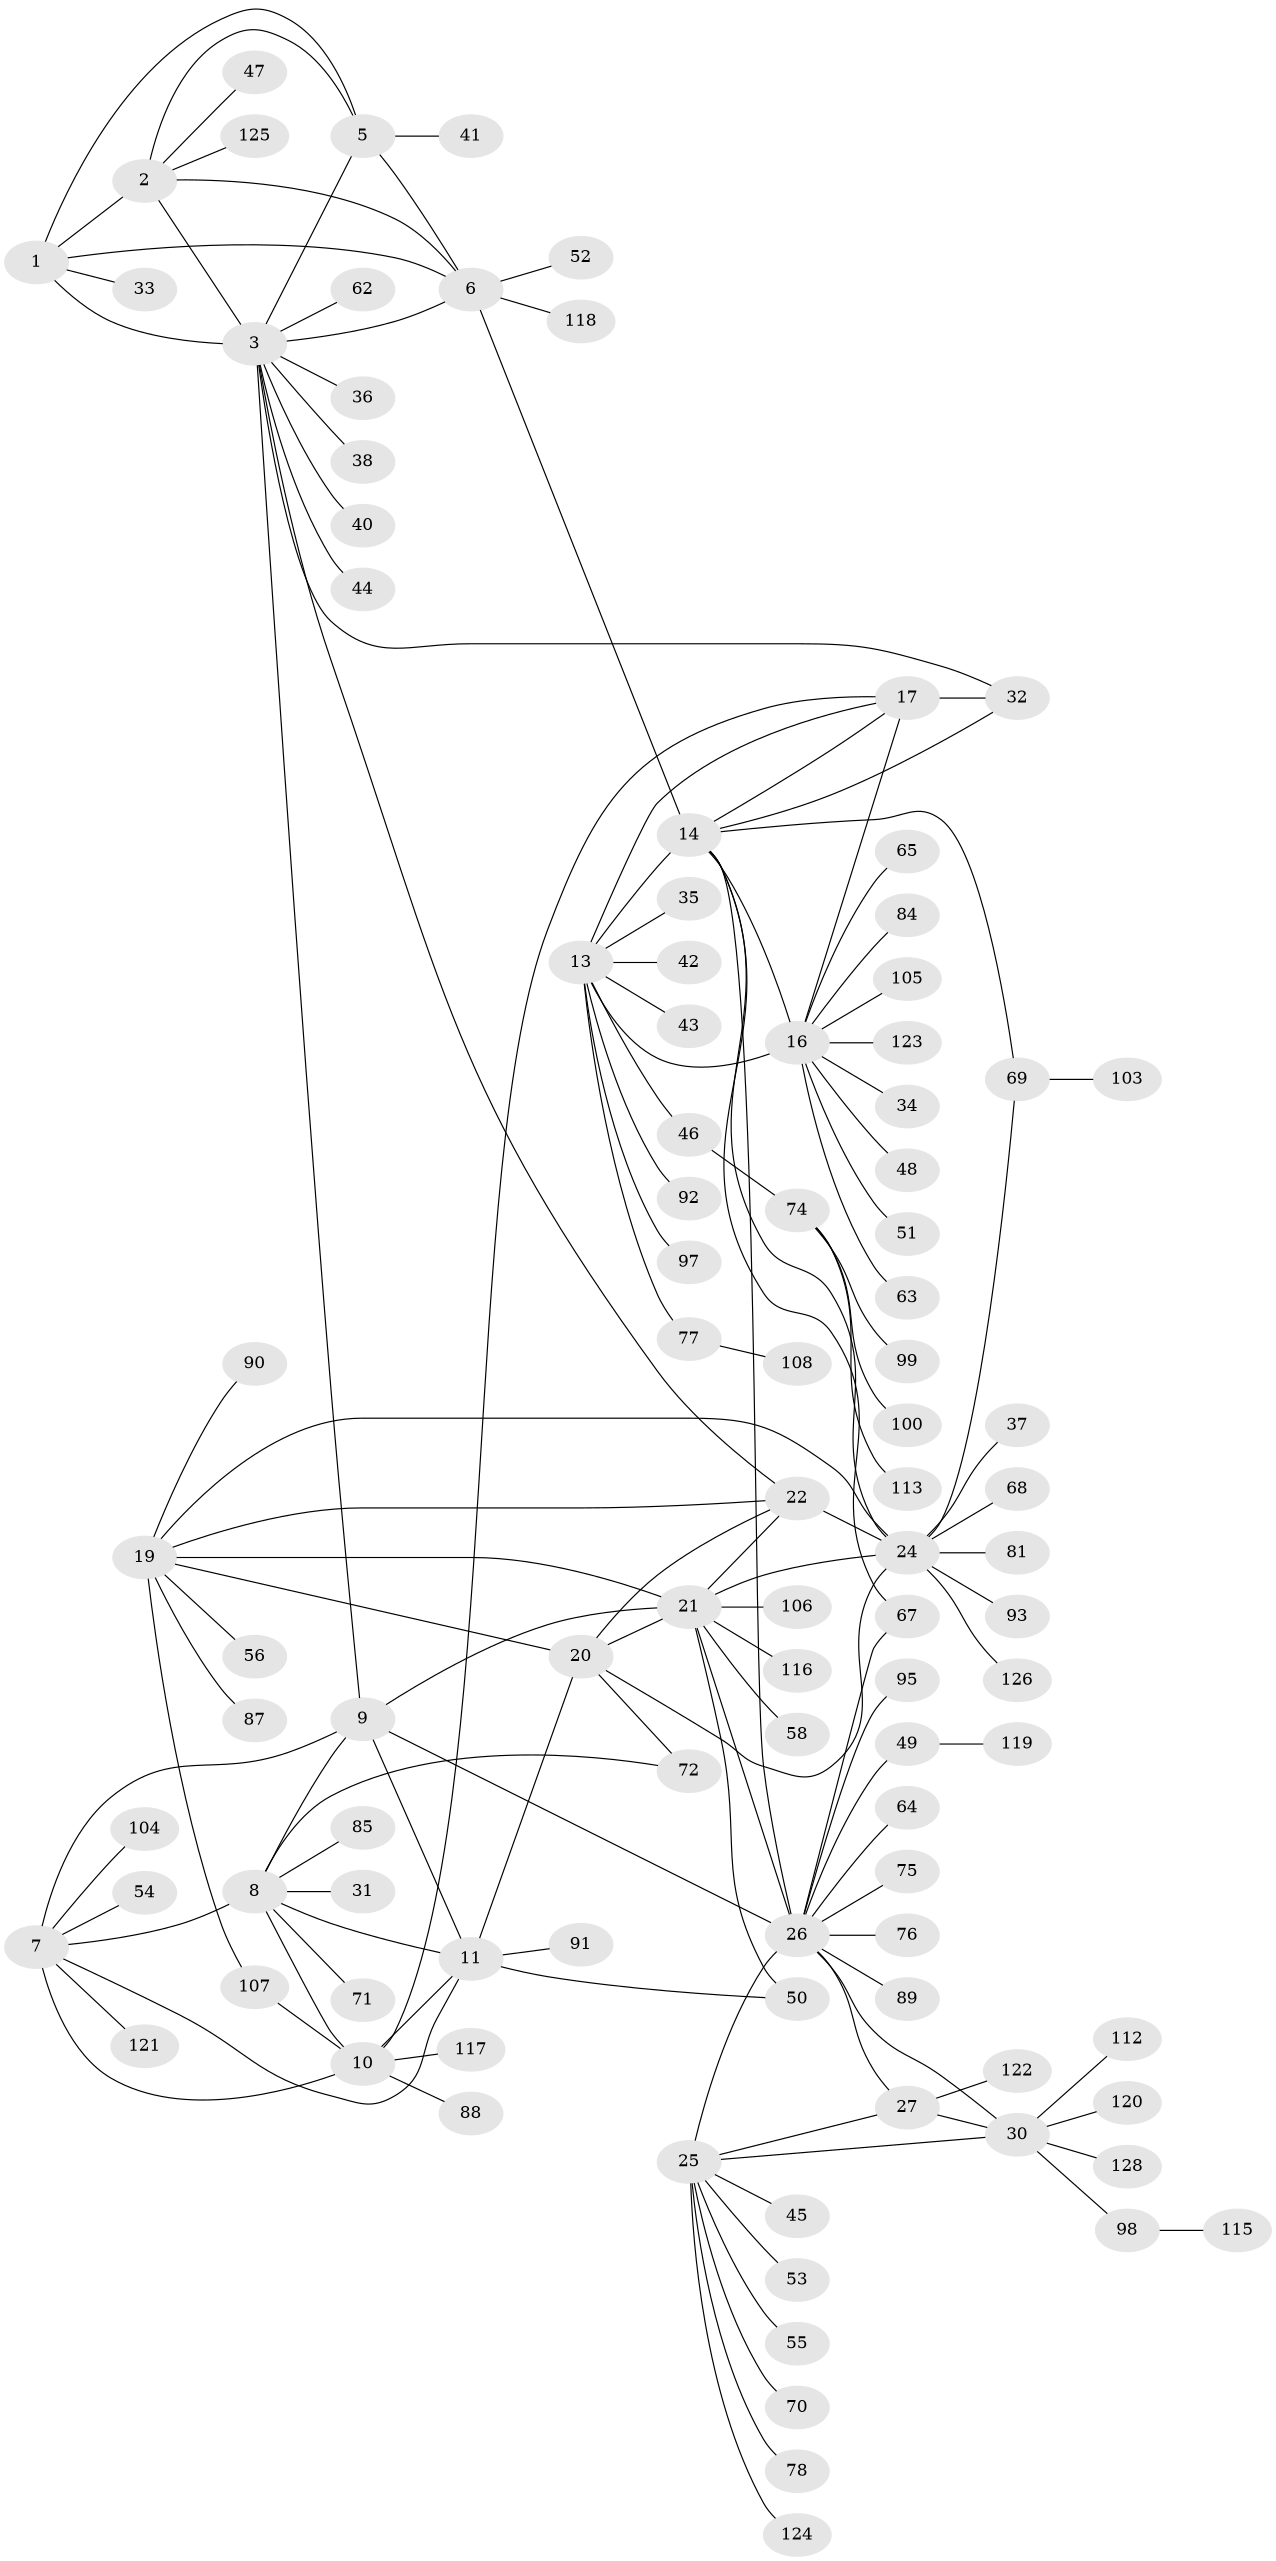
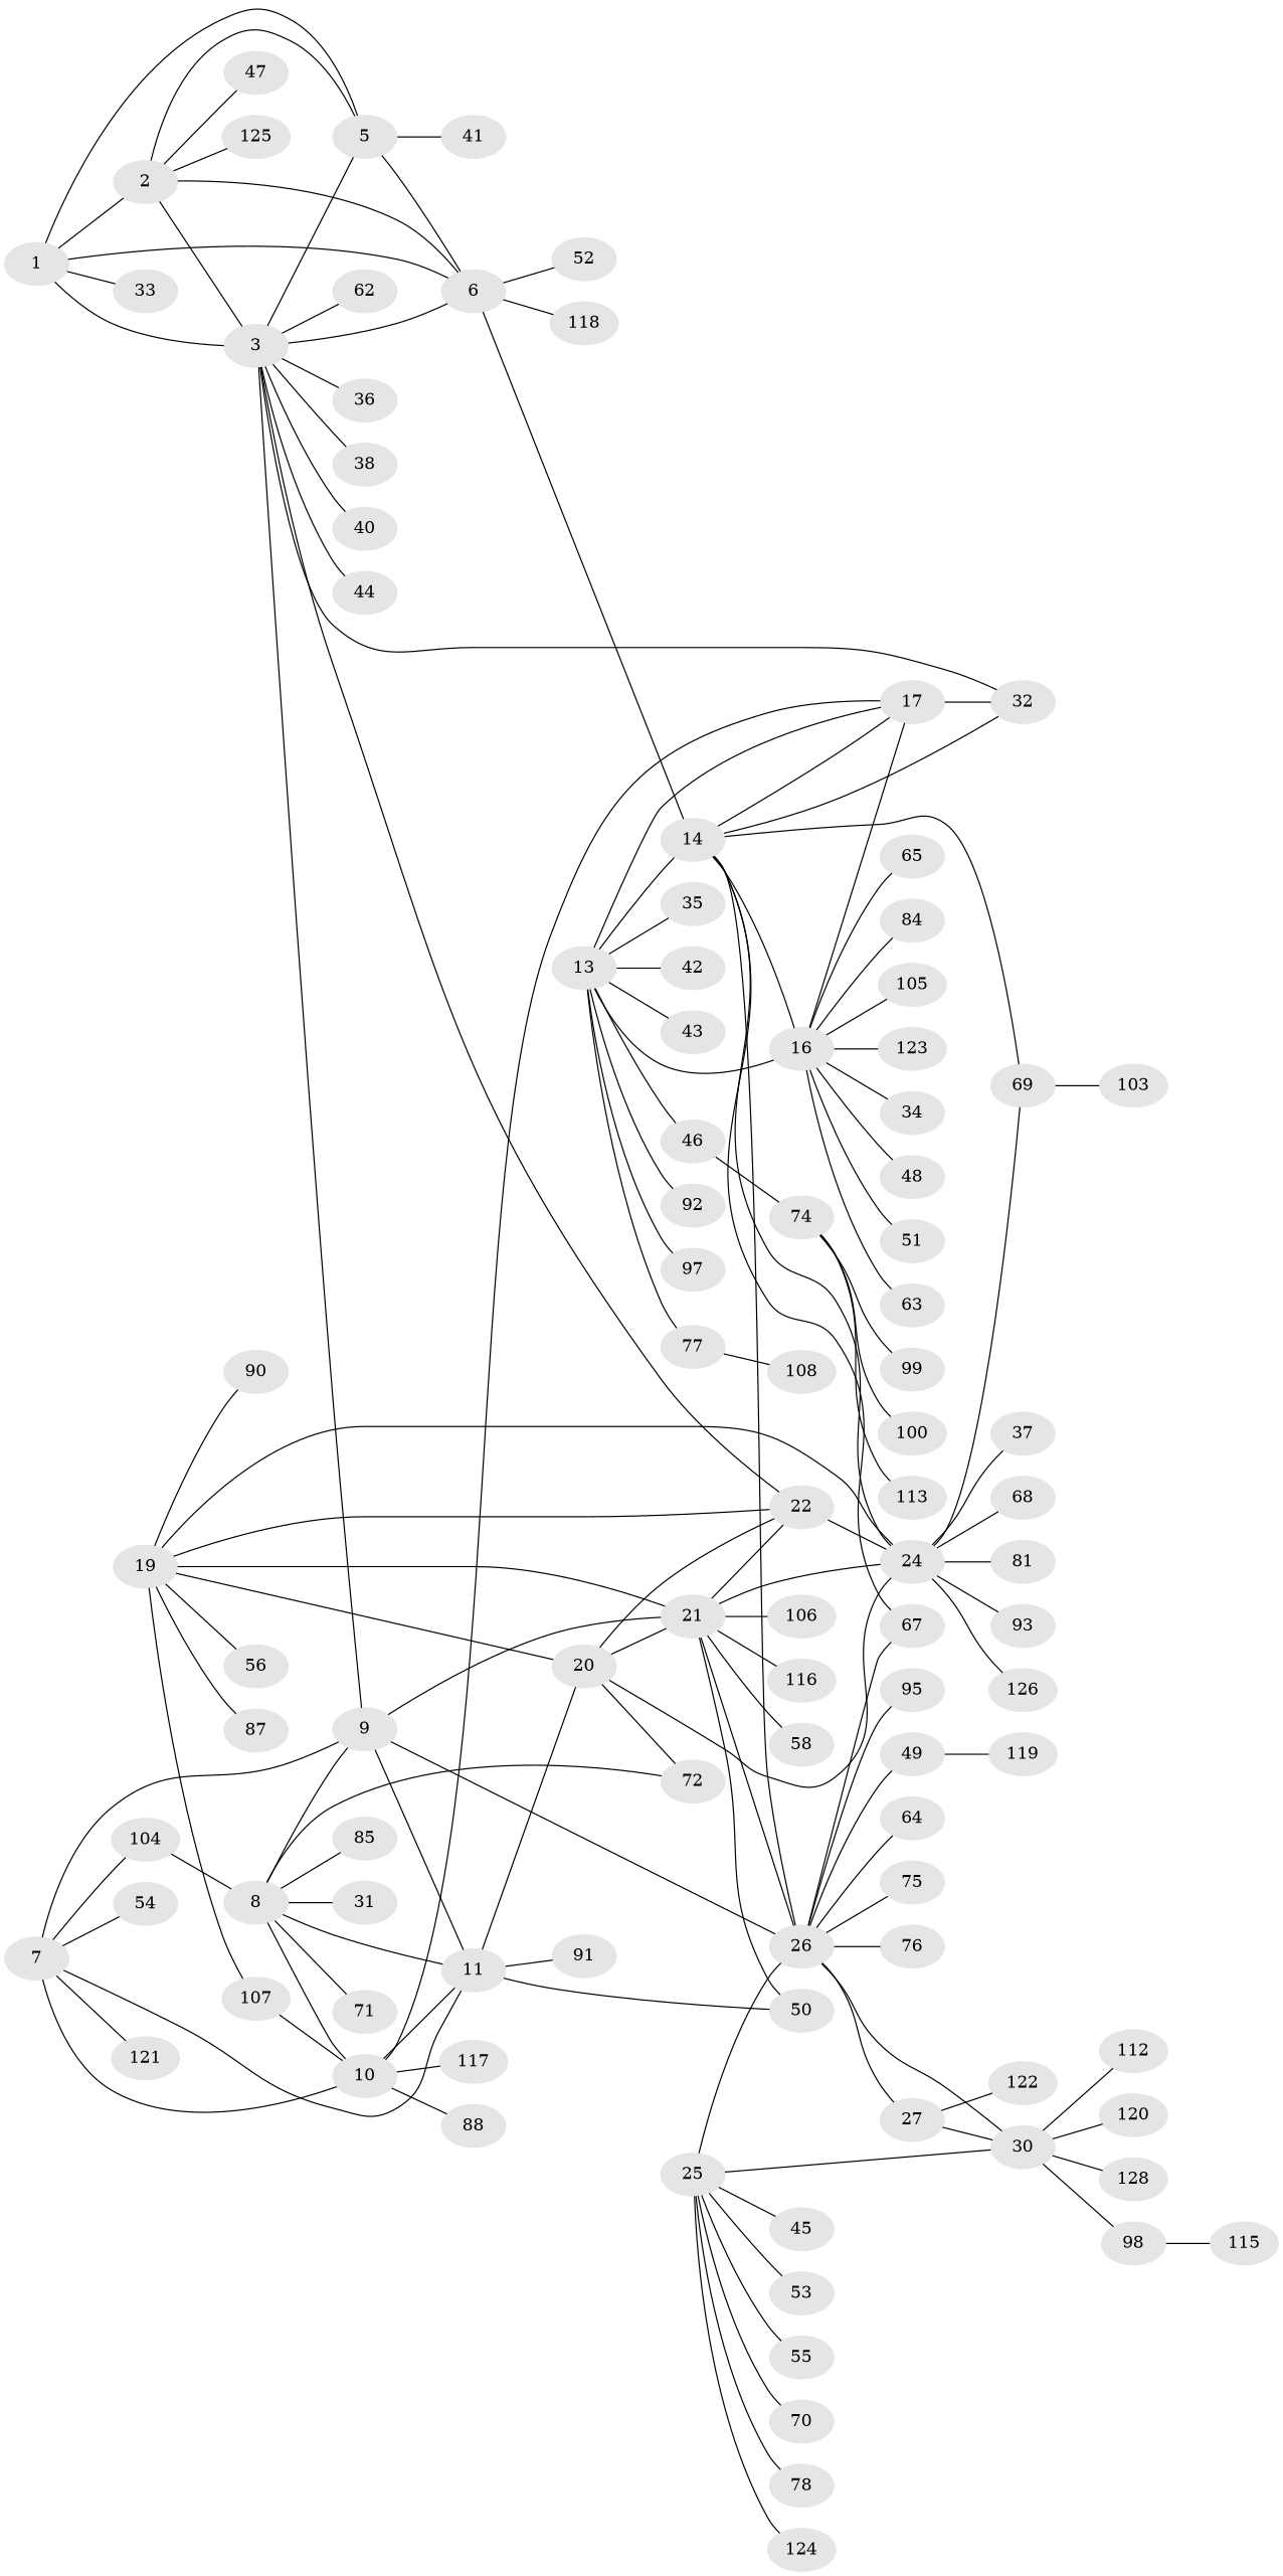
  graph {
    rankdir=LR
    node [color=gray90 style=filled]
    1 [super="+80"]
    2
    3 [super="+4"]
    5 [super="+127"]
    6 [super="+101"]
    33
    47
    125
    9 [super="+110"]
    22 [super="+94"]
    32 [super="+109"]
    36
    38
    40
    44
    62
    41
    14 [super="+18"]
    52
    118
    11 [super="+102"]
    21 [super="+23"]
    26 [super="+29"]
    24 [super="+66"]
    17 [super="+61"]
    16 [super="+111"]
    67
    69
    25 [super="+28"]
    27 [super="+96"]
    30 [super="+82"]
    45 [super="+79"]
    53
    55
    70 [super="+73"]
    78
    124
    7 [super="+12"]
    8 [super="+60"]
    10 [super="+57"]
    54 [super="+114"]
    104
    121
    31
    71
    72
    85
    88
    117
    20
    50 [super="+86"]
    91
    58
    106
    116
    49 [super="+59"]
    64
    75
    76
-   89
    95
    13 [super="+15"]
    35
    42
    43
    46
    77 [super="+83"]
    92
    97
    34
    48
    51
    63
    65
    84
    105
    123
    74
    108
    37
    68
    81
    93
    126
    103
    19 [super="+39"]
    56
    87
    90
    107
    122
    98
    112
    120
    128
    119
    115
    99
    100
    113
    1 -- 2
    1 -- 3 [weight=2]
    1 -- 5
    1 -- 6
    1 -- 33
    2 -- 3 [weight=2]
    2 -- 5
    2 -- 6
    2 -- 47
    2 -- 125
    3 -- 5 [weight=2]
    3 -- 6 [weight=2]
    3 -- 9
    3 -- 22
    3 -- 32
    3 -- 36
    3 -- 38
    3 -- 40
    3 -- 44
    3 -- 62
    5 -- 6
    5 -- 41
    6 -- 14
    6 -- 52
    6 -- 118
    9 -- 11
    9 -- 21
    9 -- 26
    22 -- 24
    14 -- 32
    14 -- 26
    14 -- 24
    14 -- 17 [weight=2]
    14 -- 16 [weight=2]
    14 -- 67
    14 -- 69
    11 -- 20
    11 -- 50
    11 -- 91
    21 -- 22 [weight=2]
    21 -- 26
    21 -- 24 [weight=2]
    21 -- 50
    21 -- 58
    21 -- 106
    21 -- 116
    26 -- 67
    26 -- 27 [weight=2]
    26 -- 30 [weight=2]
    26 -- 49
    26 -- 64
    26 -- 75
    26 -- 76
-   26 -- 89
    26 -- 95
    24 -- 69
    24 -- 37
    24 -- 68
    24 -- 81
    24 -- 93
    24 -- 126
    17 -- 32
    16 -- 17
    16 -- 34
    16 -- 48
    16 -- 51
    16 -- 63
    16 -- 65
    16 -- 84
    16 -- 105
    16 -- 123
    69 -- 103
    25 -- 26 [weight=4]
-   25 -- 27 [weight=2]
    25 -- 30 [weight=2]
    25 -- 45
    25 -- 53
    25 -- 55
    25 -- 70
    25 -- 78
    25 -- 124
    27 -- 30
    27 -- 122
    30 -- 98
    30 -- 112
    30 -- 120
    30 -- 128
    7 -- 9 [weight=2]
    7 -- 11 [weight=2]
-   7 -- 8 [weight=2]
+   104 -- 8 [weight=2]
    7 -- 10 [weight=2]
    7 -- 54
    7 -- 104
    7 -- 121
    8 -- 9
    8 -- 11
    8 -- 10
    8 -- 31
    8 -- 71
    8 -- 72
    8 -- 85
    10 -- 11
    10 -- 17
    10 -- 88
    10 -- 117
    20 -- 22
    20 -- 21 [weight=2]
    20 -- 24
    20 -- 72
    49 -- 119
    13 -- 14 [weight=4]
    13 -- 17 [weight=2]
    13 -- 16 [weight=2]
    13 -- 35
    13 -- 42
    13 -- 43
    13 -- 46
    13 -- 77
    13 -- 92
    13 -- 97
    46 -- 74
    77 -- 108
    74 -- 99
    74 -- 100
    74 -- 113
    19 -- 22
    19 -- 21 [weight=2]
    19 -- 24
    19 -- 20
    19 -- 56
    19 -- 87
    19 -- 90
    19 -- 107
    107 -- 10
    98 -- 115
  }
